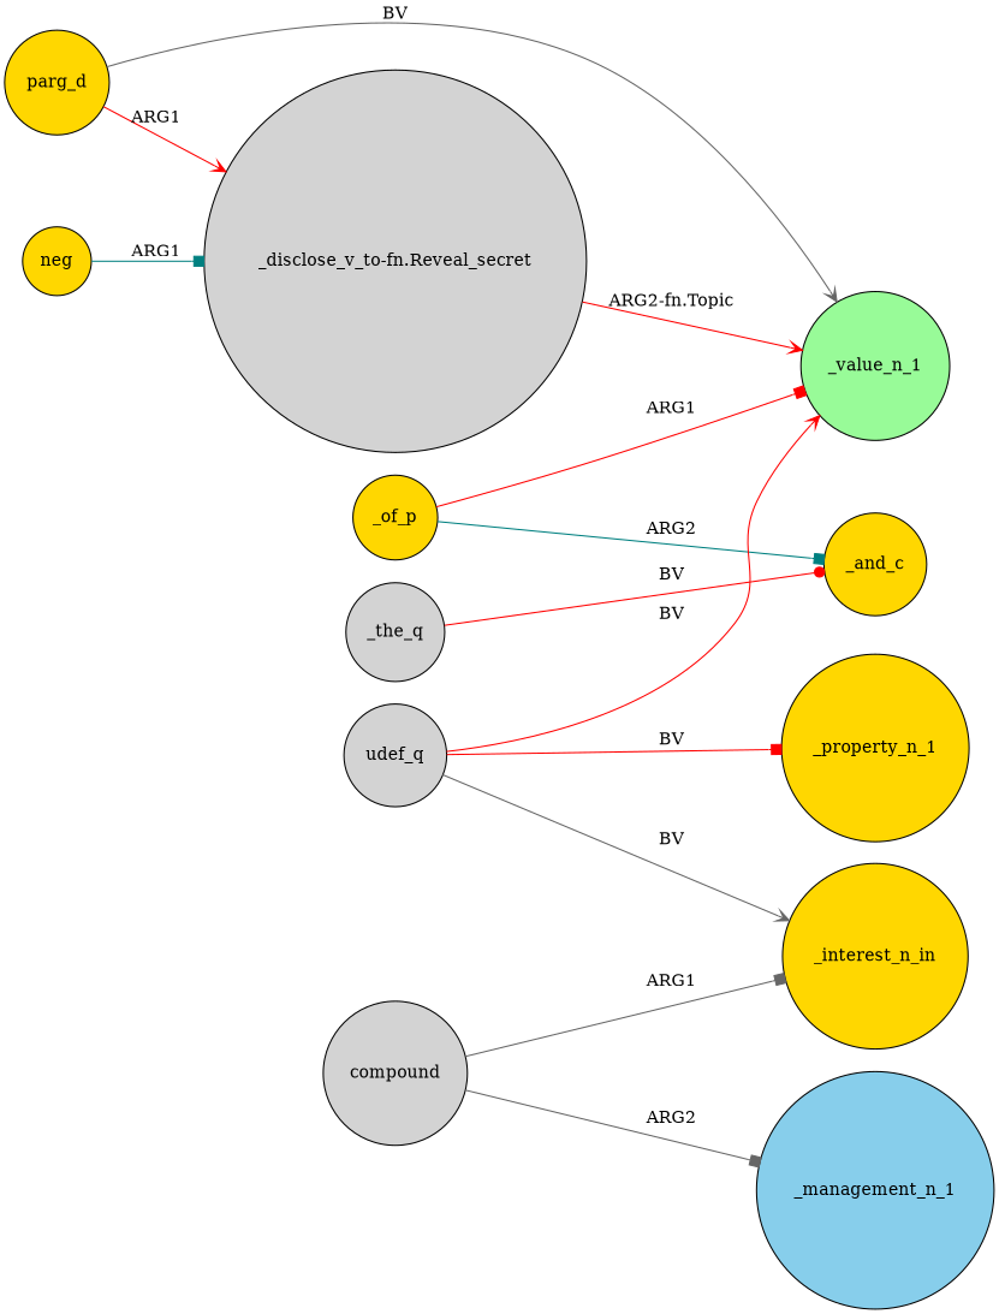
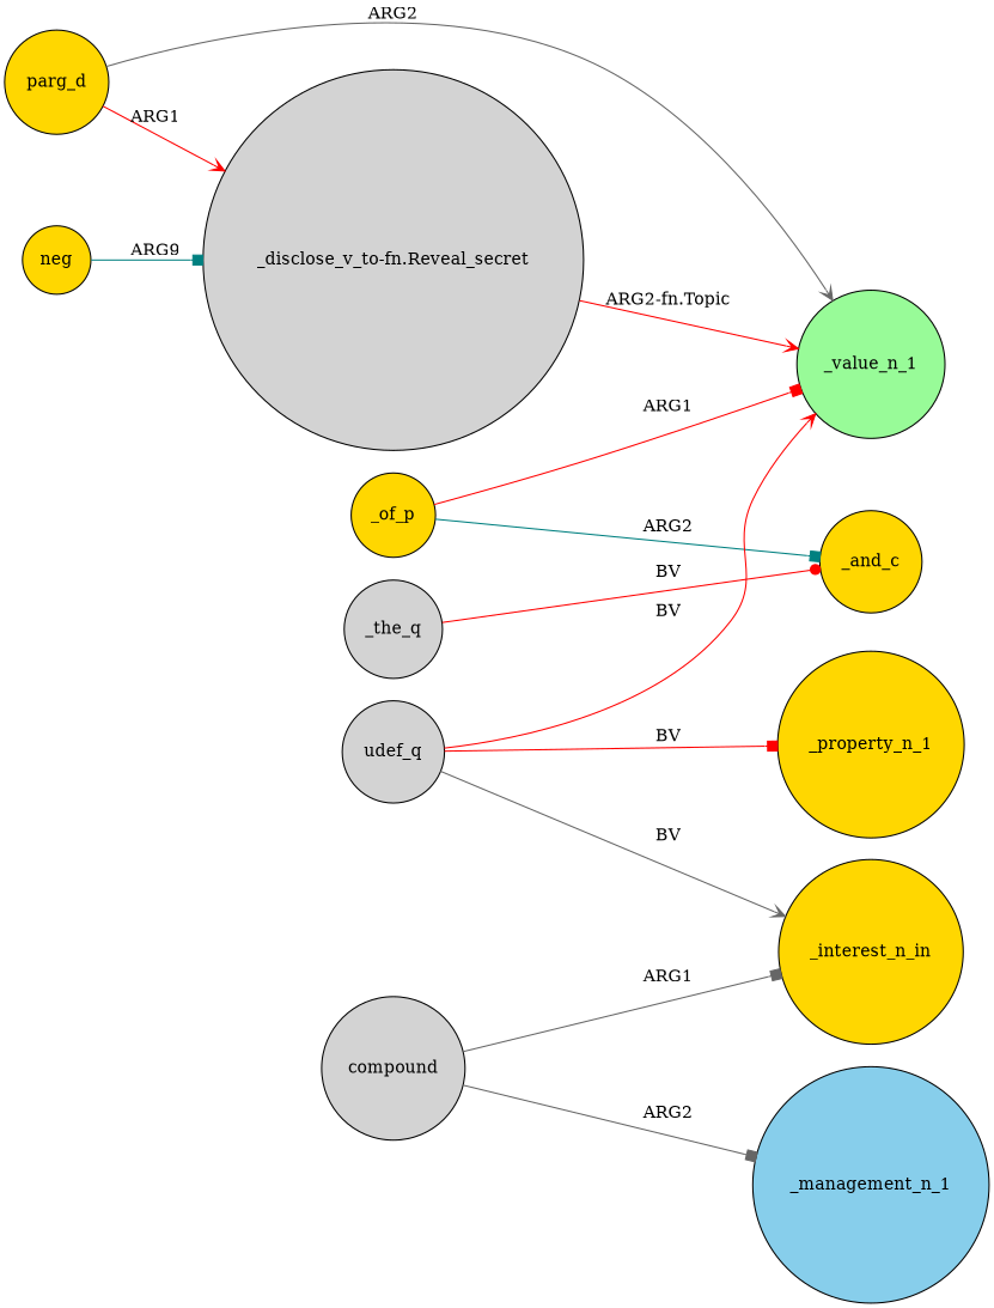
  digraph {
    fontname="DejaVu Serif"
    rankdir=LR
    node [fillcolor=gold fontname="DejaVu Serif" shape=circle style=filled]
    edge [arrowhead=box color=red fontname="DejaVu Serif"]
    _value_n_1 [fillcolor=palegreen]
    _of_p
    _and_c
    _the_q [fillcolor=lightgrey]
    udef_q [fillcolor=lightgrey]
    _interest_n_in
    _property_n_1
    _management_n_1 [fillcolor=skyblue]
    compound [fillcolor=lightgrey]
    parg_d
    "_disclose_v_to-fn.Reveal_secret" [fillcolor=lightgrey]
    neg
    _of_p -> _value_n_1 [label=ARG1]
    _of_p -> _and_c [color=teal label=ARG2]
    _the_q -> _and_c [arrowhead=dot label=BV]
    udef_q -> _value_n_1 [arrowhead=vee label=BV]
    udef_q -> _interest_n_in [arrowhead=vee color=gray40 label=BV]
    udef_q -> _property_n_1 [label=BV]
    compound -> _interest_n_in [color=gray40 label=ARG1]
    compound -> _management_n_1 [color=gray40 label=ARG2]
-   parg_d -> _value_n_1 [arrowhead=vee color=gray40 label=BV]
+   parg_d -> _value_n_1 [arrowhead=vee color=gray40 label=ARG2]
    parg_d -> "_disclose_v_to-fn.Reveal_secret" [arrowhead=vee label=ARG1]
    "_disclose_v_to-fn.Reveal_secret" -> _value_n_1 [arrowhead=vee label="ARG2-fn.Topic"]
-   neg -> "_disclose_v_to-fn.Reveal_secret" [color=teal label=ARG1]
+   neg -> "_disclose_v_to-fn.Reveal_secret" [color=teal label=ARG9]
  }
